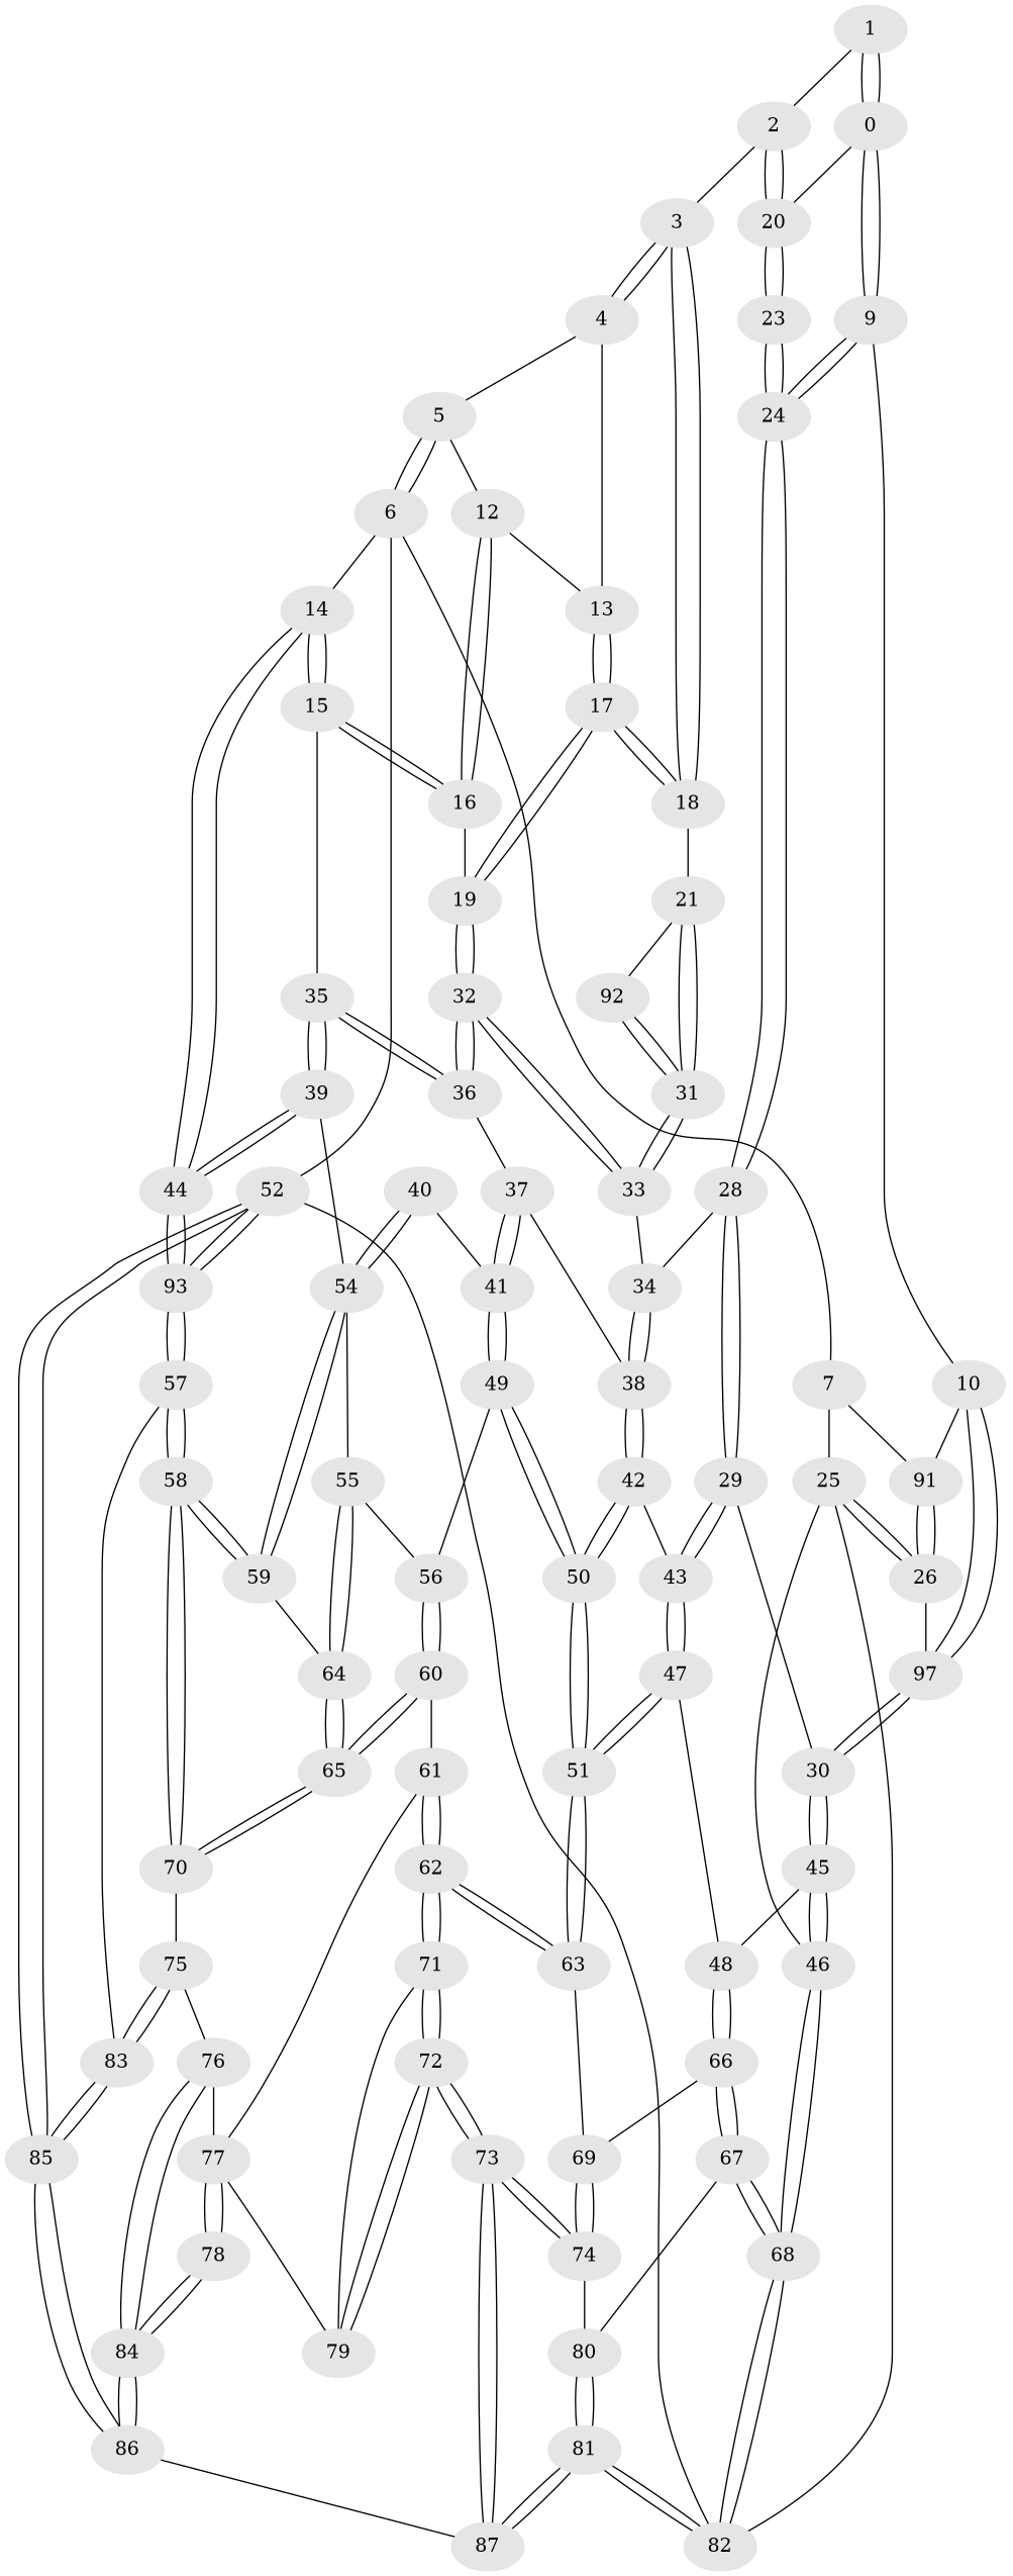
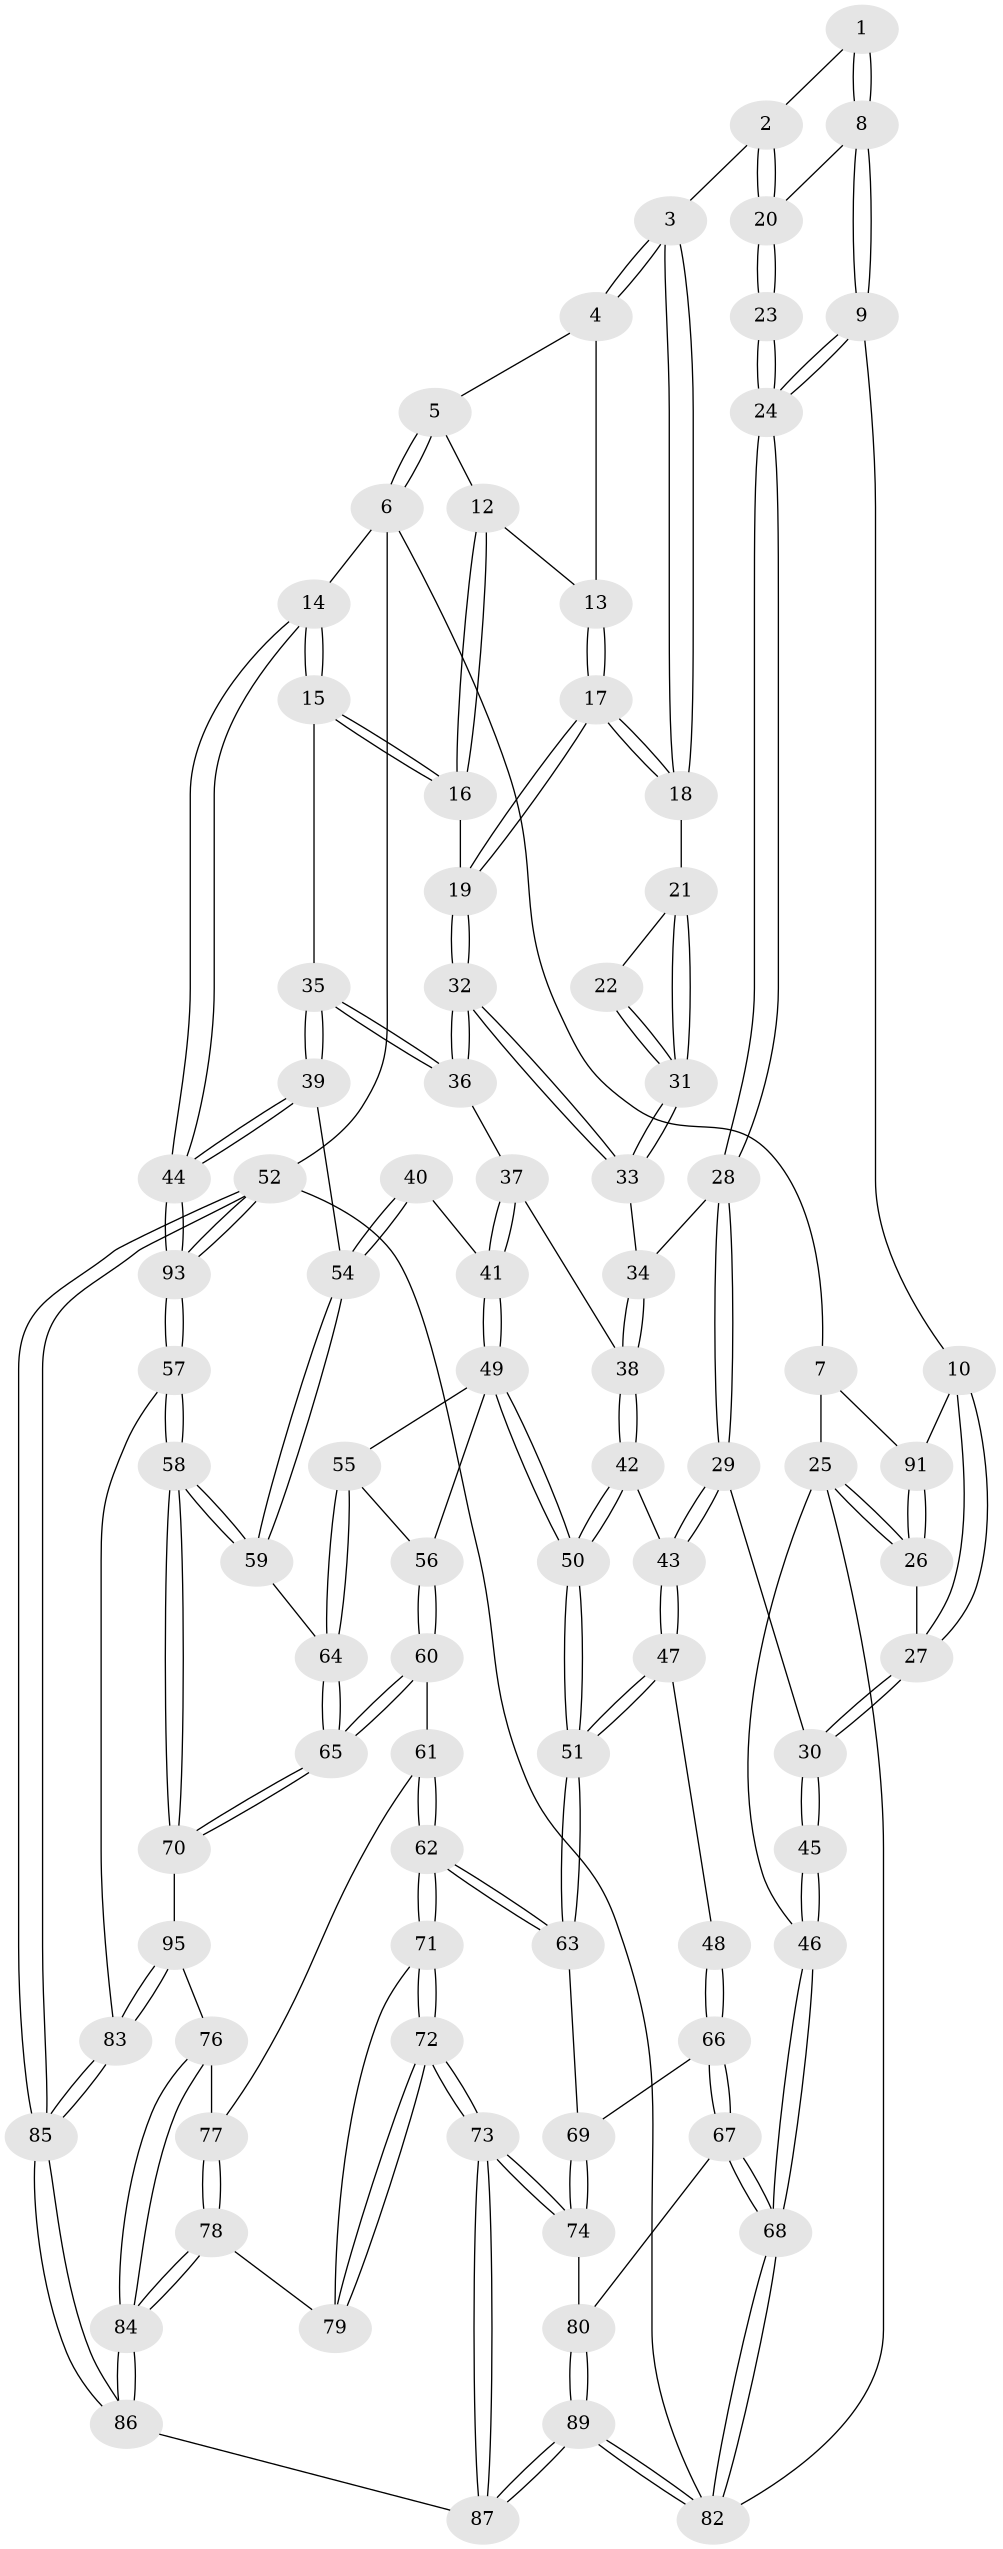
  graph {
    node [color=gray90 style=filled]
    1
    2
-   8 [label=0]
+   8
    3
    20
    9
    4
    18
    23
    5
    13
    21
    6
    12
    17
    7
    14
    52
    16
    n20 [label=91]
    25
    15
    44
    82
    n25 [label=93]
    85
    26
    46
    10
    24
-   27 [label=97]
+   27
    28
    30
    19
    35
    36
    39
    32
-   22 [label=92]
+   22
    31
    33
    29
    34
    68
    45
    43
    38
    47
    48
    37
    42
    54
    41
    49
    50
    40
    55
    59
    56
    51
    57
    66
    63
    69
    67
    60
    86
    58
    83
    64
    65
    61
    70
-   75
+   75 [label=95]
    62
    77
    71
    78
    72
    79
    74
    80
-   81
+   81 [label=89]
    76
    73
    87
    84
    1 -- 2
    1 -- 8
    1 -- 8
    2 -- 3
    2 -- 20
    2 -- 20
    8 -- 20
    8 -- 9
    8 -- 9
    3 -- 4
    3 -- 4
    3 -- 18
    3 -- 18
    20 -- 23
    20 -- 23
    9 -- 10
    9 -- 24
    9 -- 24
    4 -- 5
    4 -- 13
    18 -- 21
    23 -- 24
    23 -- 24
    5 -- 6
    5 -- 6
    5 -- 12
    13 -- 17
    13 -- 17
    21 -- 22
    21 -- 31
    21 -- 31
    6 -- 7
    6 -- 14
    6 -- 52
    12 -- 13
    12 -- 16
    12 -- 16
    17 -- 18
    17 -- 18
    17 -- 19
    17 -- 19
    7 -- n20
    7 -- 25
    14 -- 15
    14 -- 15
    14 -- 44
    14 -- 44
    52 -- 82
    52 -- n25
    52 -- n25
    52 -- 85
    52 -- 85
    16 -- 19
    n20 -- 26
    n20 -- 26
    25 -- 82
    25 -- 26
    25 -- 26
    25 -- 46
    15 -- 16
    15 -- 16
    15 -- 35
    44 -- n25
    44 -- n25
    n25 -- 57
    n25 -- 57
    85 -- 86
    85 -- 86
    26 -- 27
    46 -- 68
    46 -- 68
    10 -- n20
    10 -- 27
    10 -- 27
    24 -- 28
    24 -- 28
    27 -- 30
    27 -- 30
    28 -- 29
    28 -- 29
    28 -- 34
    30 -- 45
    30 -- 45
    19 -- 32
    19 -- 32
    35 -- 36
    35 -- 36
    35 -- 39
    35 -- 39
    36 -- 37
    39 -- 44
    39 -- 44
    39 -- 54
    32 -- 36
    32 -- 36
    32 -- 33
    32 -- 33
    22 -- 31
    22 -- 31
    31 -- 33
    31 -- 33
    33 -- 34
    29 -- 30
    29 -- 43
    29 -- 43
    34 -- 38
    34 -- 38
    68 -- 82
    68 -- 82
    45 -- 46
    45 -- 46
-   45 -- 48
    43 -- 47
    43 -- 47
    38 -- 42
    38 -- 42
    47 -- 48
    47 -- 51
    47 -- 51
    48 -- 66
    48 -- 66
    37 -- 38
    37 -- 41
    37 -- 41
    42 -- 43
    42 -- 50
    42 -- 50
-   54 -- 55
+   49 -- 55
    54 -- 59
    54 -- 59
    41 -- 49
    41 -- 49
    49 -- 50
    49 -- 50
    49 -- 56
    50 -- 51
    50 -- 51
    40 -- 54
    40 -- 54
    40 -- 41
    55 -- 56
    55 -- 64
    55 -- 64
    59 -- 64
    56 -- 60
    56 -- 60
    51 -- 63
    51 -- 63
    57 -- 58
    57 -- 58
    57 -- 83
    66 -- 69
    66 -- 67
    66 -- 67
    63 -- 69
    69 -- 74
    69 -- 74
    67 -- 68
    67 -- 68
    67 -- 80
    60 -- 65
    60 -- 65
    60 -- 61
    86 -- 87
    58 -- 59
    58 -- 59
    58 -- 70
    58 -- 70
    83 -- 85
    83 -- 85
    64 -- 65
    64 -- 65
    65 -- 70
    65 -- 70
    61 -- 62
    61 -- 62
    61 -- 77
    70 -- 75
    75 -- 83
    75 -- 83
    75 -- 76
    62 -- 63
    62 -- 63
    62 -- 71
    62 -- 71
    77 -- 78
    77 -- 78
    71 -- 72
    71 -- 72
    71 -- 79
-   77 -- 79
+   78 -- 79
    78 -- 84
    78 -- 84
    72 -- 79
    72 -- 79
    72 -- 73
    72 -- 73
    74 -- 80
    80 -- 81
    80 -- 81
    81 -- 82
    81 -- 82
    81 -- 87
    81 -- 87
    76 -- 77
    76 -- 84
    76 -- 84
    73 -- 74
    73 -- 74
    73 -- 87
    73 -- 87
    84 -- 86
    84 -- 86
  }
